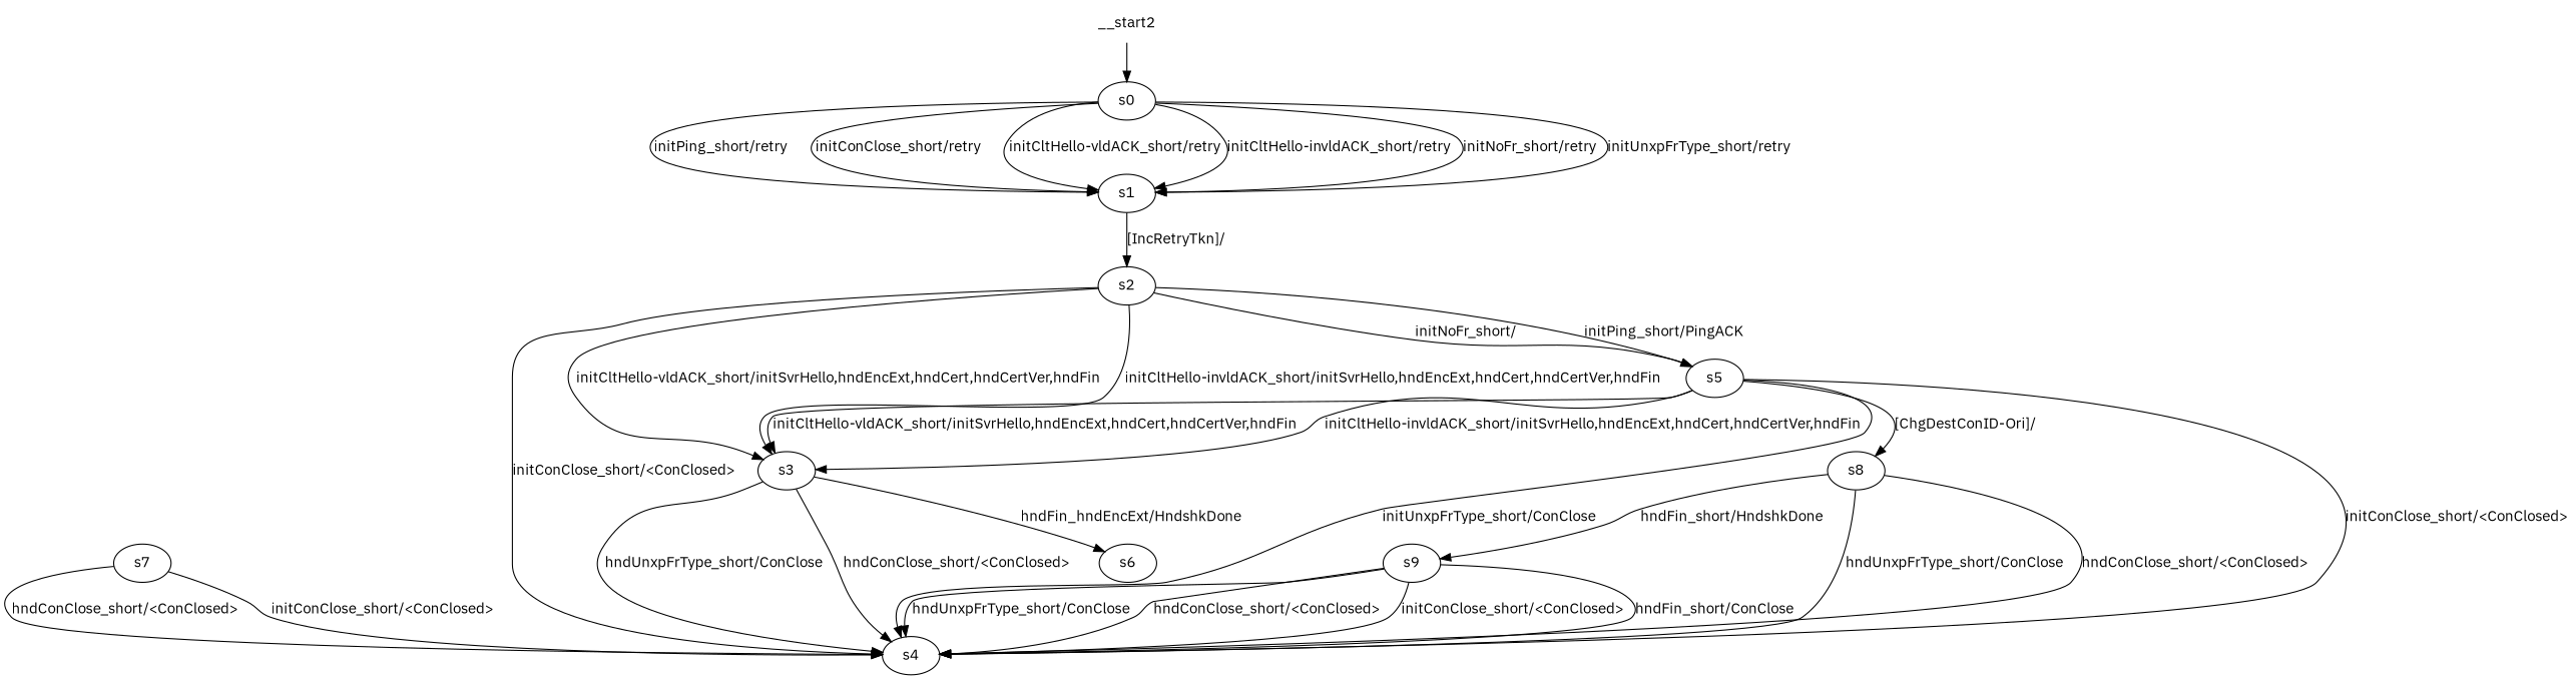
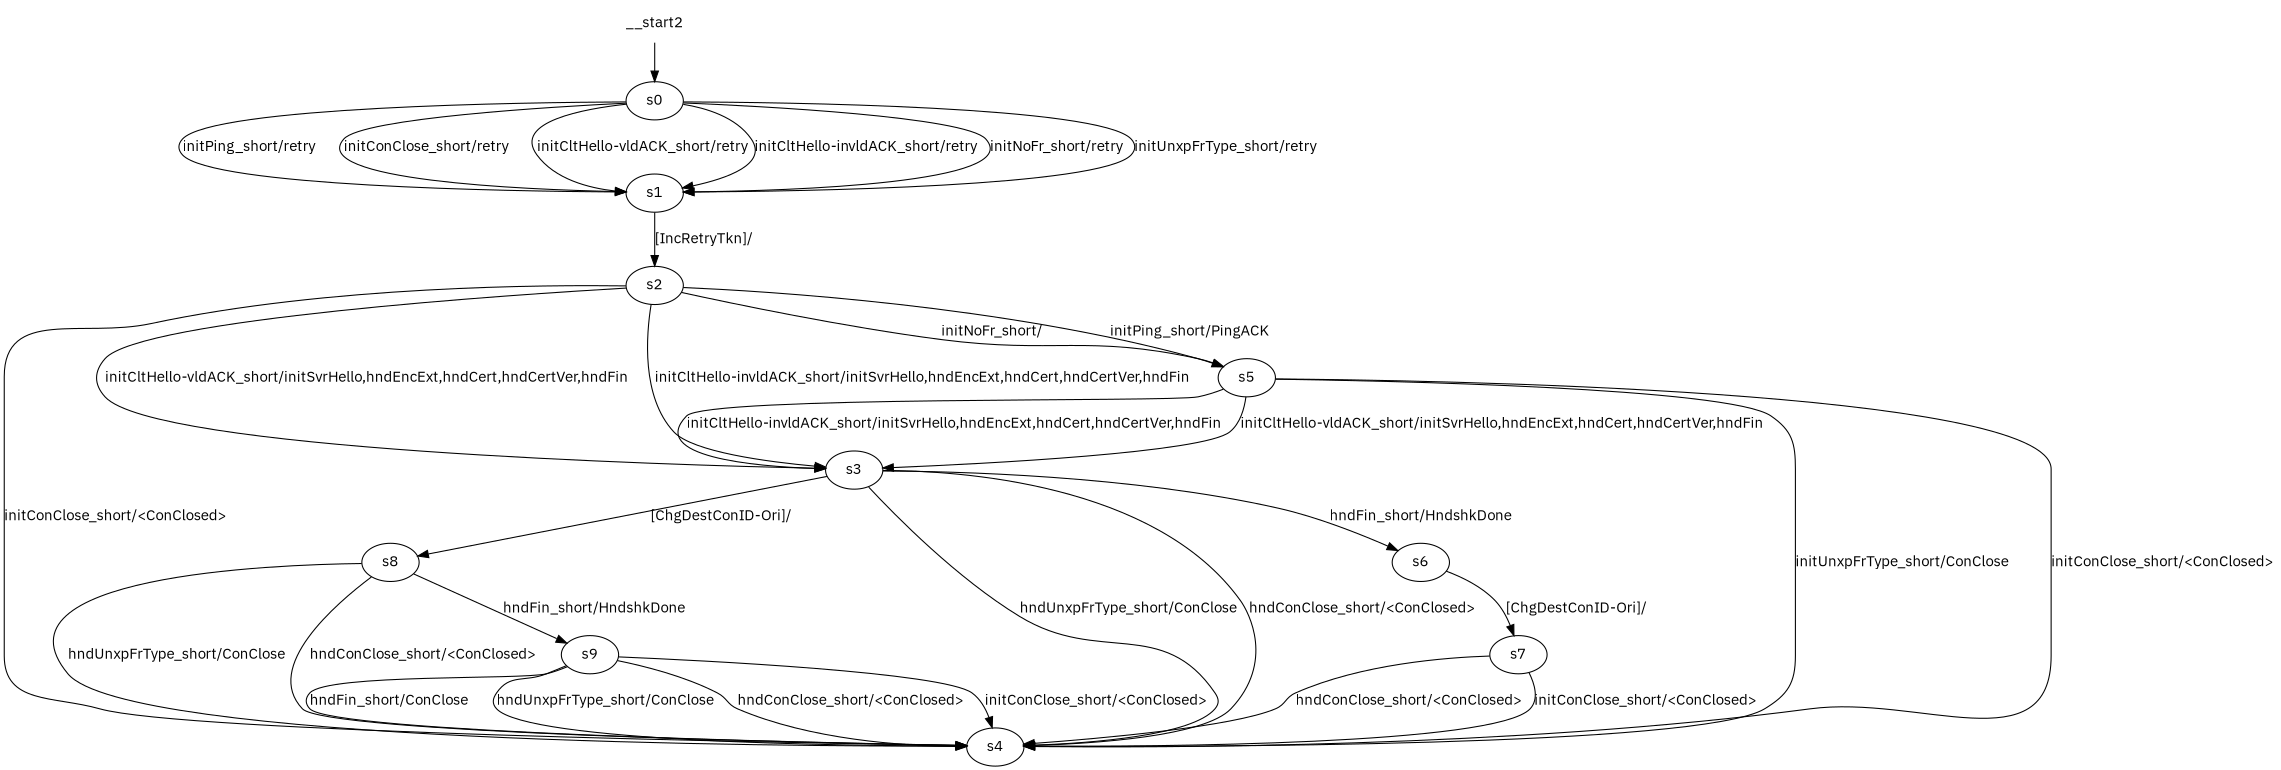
  digraph {
    fontname="IBM Plex Sans"
    node [fontname="IBM Plex Sans"]
    edge [fontname="IBM Plex Sans"]
    n1 [label=s0]
    n2 [label=s1]
    n3 [label=s2]
    n4 [label=s3]
    n5 [label=s4]
    n6 [label=s5]
    n7 [label=s6]
    n8 [label=s8]
    n9 [label=s7]
    n10 [label=s9]
    n11 [label=__start2 shape=none]
    n1 -> n2 [label="initPing_short/retry "]
    n1 -> n2 [label="initConClose_short/retry "]
    n1 -> n2 [label="initCltHello-vldACK_short/retry "]
    n1 -> n2 [label="initCltHello-invldACK_short/retry "]
    n1 -> n2 [label="initNoFr_short/retry "]
    n1 -> n2 [label="initUnxpFrType_short/retry "]
    n2 -> n3 [label="[IncRetryTkn]/ "]
    n3 -> n4 [label="initCltHello-vldACK_short/initSvrHello,hndEncExt,hndCert,hndCertVer,hndFin "]
    n3 -> n4 [label="initCltHello-invldACK_short/initSvrHello,hndEncExt,hndCert,hndCertVer,hndFin "]
    n3 -> n5 [label="initConClose_short/<ConClosed> "]
    n3 -> n6 [label="initPing_short/PingACK "]
    n3 -> n6 [label="initNoFr_short/ "]
    n4 -> n5 [label="hndUnxpFrType_short/ConClose "]
    n4 -> n5 [label="hndConClose_short/<ConClosed> "]
-   n4 -> n7 [label="hndFin_hndEncExt/HndshkDone "]
-   n6 -> n8 [label="[ChgDestConID-Ori]/ "]
+   n4 -> n7 [label="hndFin_short/HndshkDone "]
+   n4 -> n8 [label="[ChgDestConID-Ori]/ "]
    n6 -> n4 [label="initCltHello-vldACK_short/initSvrHello,hndEncExt,hndCert,hndCertVer,hndFin "]
    n6 -> n4 [label="initCltHello-invldACK_short/initSvrHello,hndEncExt,hndCert,hndCertVer,hndFin "]
    n6 -> n5 [label="initConClose_short/<ConClosed> "]
    n6 -> n5 [label="initUnxpFrType_short/ConClose "]
+   n7 -> n9 [label="[ChgDestConID-Ori]/ "]
    n8 -> n5 [label="hndUnxpFrType_short/ConClose "]
    n8 -> n5 [label="hndConClose_short/<ConClosed> "]
    n8 -> n10 [label="hndFin_short/HndshkDone "]
    n9 -> n5 [label="initConClose_short/<ConClosed> "]
    n9 -> n5 [label="hndConClose_short/<ConClosed> "]
    n10 -> n5 [label="initConClose_short/<ConClosed> "]
    n10 -> n5 [label="hndFin_short/ConClose "]
    n10 -> n5 [label="hndUnxpFrType_short/ConClose "]
    n10 -> n5 [label="hndConClose_short/<ConClosed> "]
    n11 -> n1
  }
